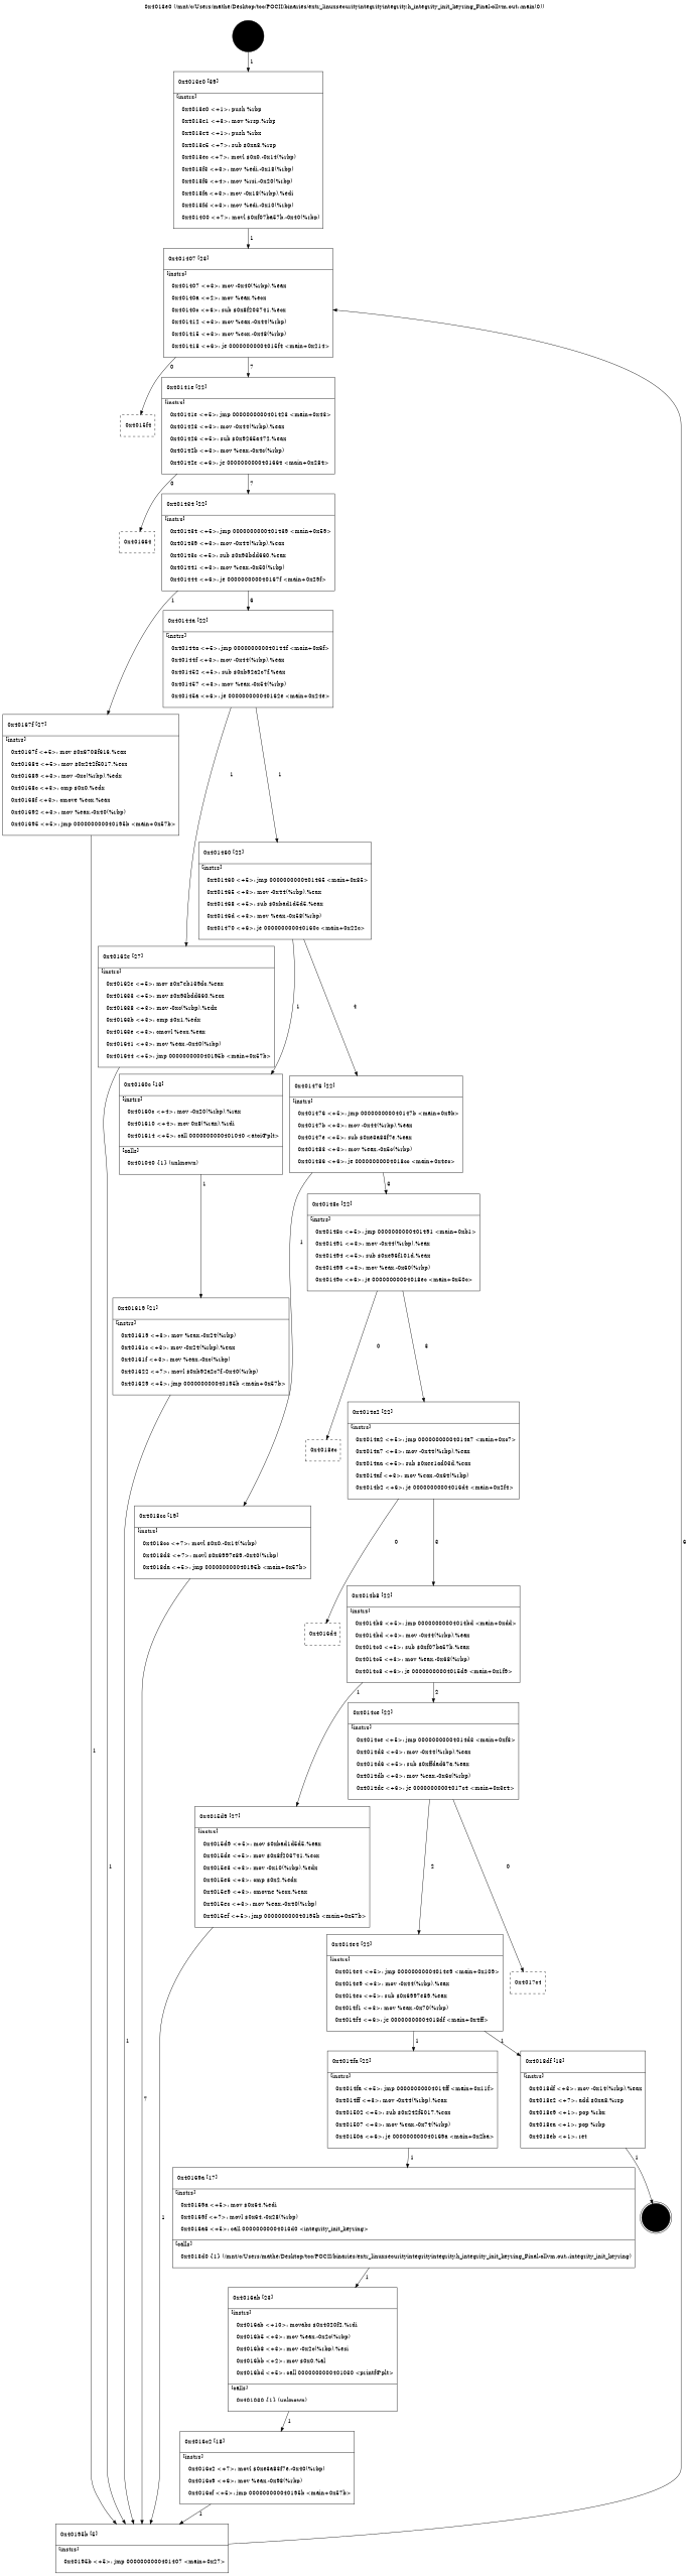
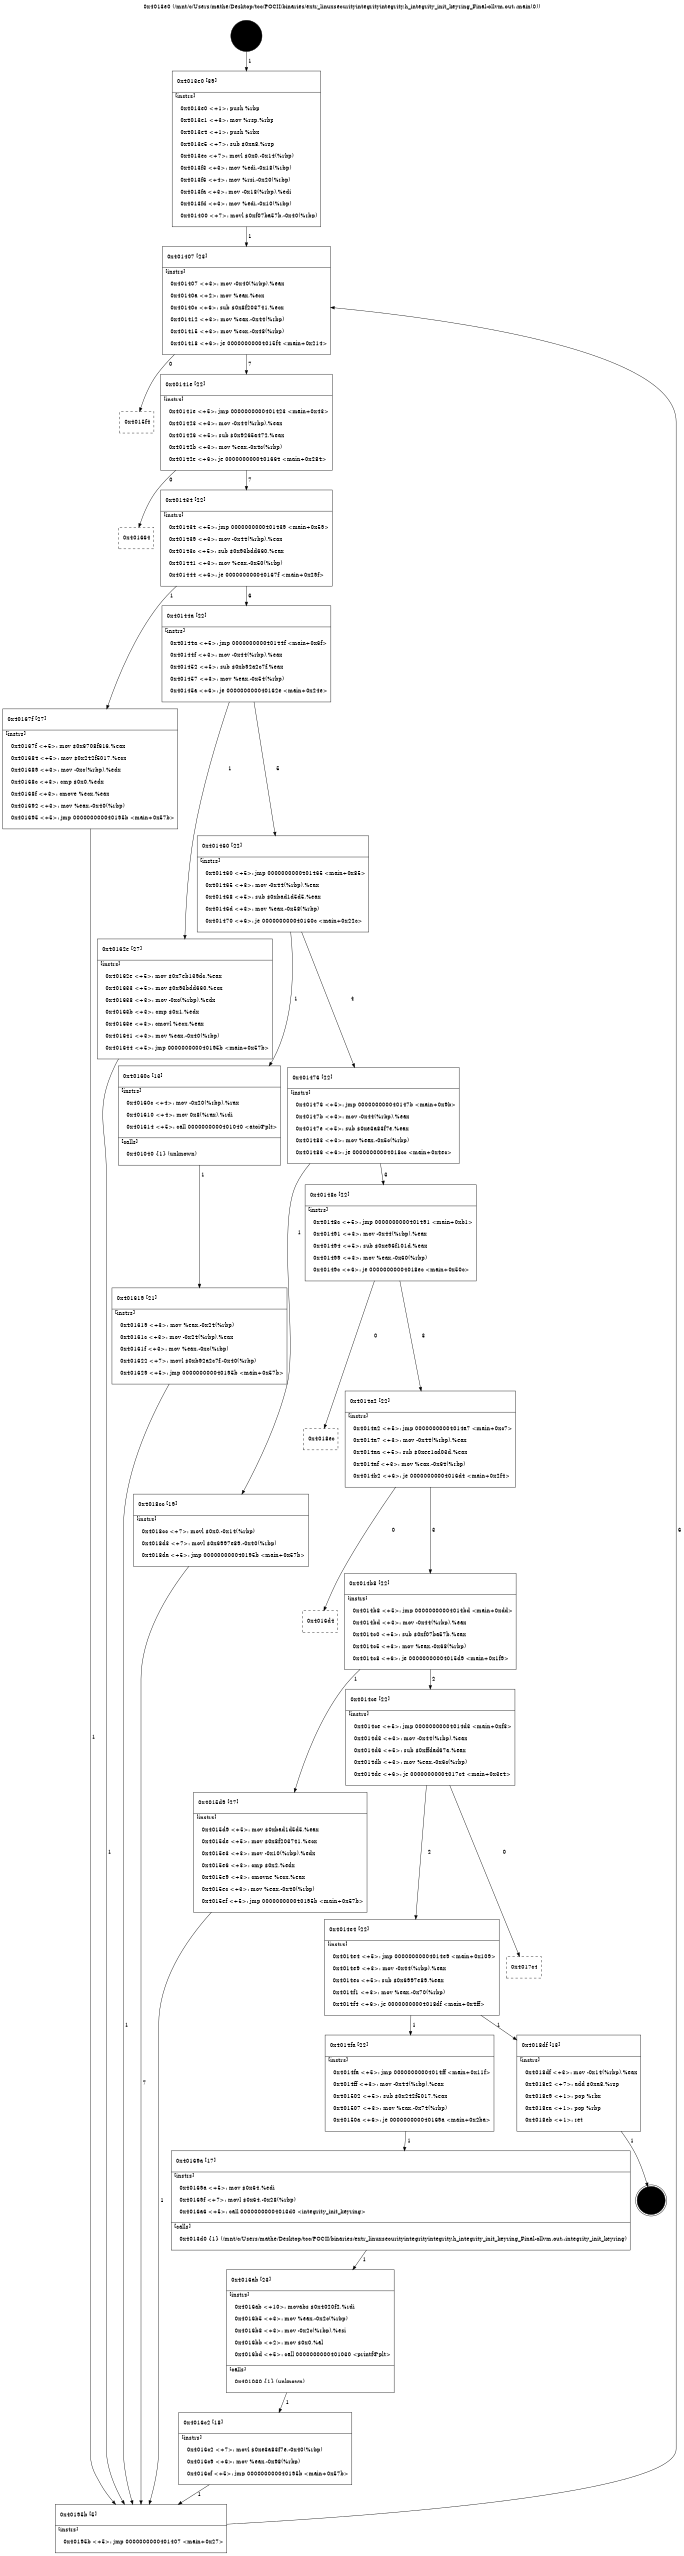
  digraph {
    label="0x4013e0 (/mnt/c/Users/mathe/Desktop/tcc/POCII/binaries/extr_linuxsecurityintegrityintegrity.h_integrity_init_keyring_Final-ollvm.out::main(0))"
    labelloc=t
    node [shape=record]
    Entry [fillcolor=black height=0.3 shape=circle style=filled width=0.3]
    n2 [label="{\n     0x4013e0 [39]\l\n     | [instrs]\l\n     &nbsp;&nbsp;0x4013e0 \<+1\>: push %rbp\l\n     &nbsp;&nbsp;0x4013e1 \<+3\>: mov %rsp,%rbp\l\n     &nbsp;&nbsp;0x4013e4 \<+1\>: push %rbx\l\n     &nbsp;&nbsp;0x4013e5 \<+7\>: sub $0xa8,%rsp\l\n     &nbsp;&nbsp;0x4013ec \<+7\>: movl $0x0,-0x14(%rbp)\l\n     &nbsp;&nbsp;0x4013f3 \<+3\>: mov %edi,-0x18(%rbp)\l\n     &nbsp;&nbsp;0x4013f6 \<+4\>: mov %rsi,-0x20(%rbp)\l\n     &nbsp;&nbsp;0x4013fa \<+3\>: mov -0x18(%rbp),%edi\l\n     &nbsp;&nbsp;0x4013fd \<+3\>: mov %edi,-0x10(%rbp)\l\n     &nbsp;&nbsp;0x401400 \<+7\>: movl $0xf07ba57b,-0x40(%rbp)\l\n  }"]
    n3 [label="{\n     0x401407 [23]\l\n     | [instrs]\l\n     &nbsp;&nbsp;0x401407 \<+3\>: mov -0x40(%rbp),%eax\l\n     &nbsp;&nbsp;0x40140a \<+2\>: mov %eax,%ecx\l\n     &nbsp;&nbsp;0x40140c \<+6\>: sub $0x8f203741,%ecx\l\n     &nbsp;&nbsp;0x401412 \<+3\>: mov %eax,-0x44(%rbp)\l\n     &nbsp;&nbsp;0x401415 \<+3\>: mov %ecx,-0x48(%rbp)\l\n     &nbsp;&nbsp;0x401418 \<+6\>: je 00000000004015f4 \<main+0x214\>\l\n  }"]
    n4 [label="{\n     0x4015f4\l\n  }" style=dashed]
    n5 [label="{\n     0x40141e [22]\l\n     | [instrs]\l\n     &nbsp;&nbsp;0x40141e \<+5\>: jmp 0000000000401423 \<main+0x43\>\l\n     &nbsp;&nbsp;0x401423 \<+3\>: mov -0x44(%rbp),%eax\l\n     &nbsp;&nbsp;0x401426 \<+5\>: sub $0x9265a472,%eax\l\n     &nbsp;&nbsp;0x40142b \<+3\>: mov %eax,-0x4c(%rbp)\l\n     &nbsp;&nbsp;0x40142e \<+6\>: je 0000000000401664 \<main+0x284\>\l\n  }"]
    n6 [label="{\n     0x401664\l\n  }" style=dashed]
    n7 [label="{\n     0x401434 [22]\l\n     | [instrs]\l\n     &nbsp;&nbsp;0x401434 \<+5\>: jmp 0000000000401439 \<main+0x59\>\l\n     &nbsp;&nbsp;0x401439 \<+3\>: mov -0x44(%rbp),%eax\l\n     &nbsp;&nbsp;0x40143c \<+5\>: sub $0x93bdd660,%eax\l\n     &nbsp;&nbsp;0x401441 \<+3\>: mov %eax,-0x50(%rbp)\l\n     &nbsp;&nbsp;0x401444 \<+6\>: je 000000000040167f \<main+0x29f\>\l\n  }"]
    n8 [label="{\n     0x40167f [27]\l\n     | [instrs]\l\n     &nbsp;&nbsp;0x40167f \<+5\>: mov $0x6708f616,%eax\l\n     &nbsp;&nbsp;0x401684 \<+5\>: mov $0x242f5017,%ecx\l\n     &nbsp;&nbsp;0x401689 \<+3\>: mov -0xc(%rbp),%edx\l\n     &nbsp;&nbsp;0x40168c \<+3\>: cmp $0x0,%edx\l\n     &nbsp;&nbsp;0x40168f \<+3\>: cmove %ecx,%eax\l\n     &nbsp;&nbsp;0x401692 \<+3\>: mov %eax,-0x40(%rbp)\l\n     &nbsp;&nbsp;0x401695 \<+5\>: jmp 000000000040195b \<main+0x57b\>\l\n  }"]
    n9 [label="{\n     0x40144a [22]\l\n     | [instrs]\l\n     &nbsp;&nbsp;0x40144a \<+5\>: jmp 000000000040144f \<main+0x6f\>\l\n     &nbsp;&nbsp;0x40144f \<+3\>: mov -0x44(%rbp),%eax\l\n     &nbsp;&nbsp;0x401452 \<+5\>: sub $0xb92a2c7f,%eax\l\n     &nbsp;&nbsp;0x401457 \<+3\>: mov %eax,-0x54(%rbp)\l\n     &nbsp;&nbsp;0x40145a \<+6\>: je 000000000040162e \<main+0x24e\>\l\n  }"]
    Exit [fillcolor=black height=0.3 peripheries=2 shape=circle style=filled width=0.3]
    n11 [label="{\n     0x40195b [5]\l\n     | [instrs]\l\n     &nbsp;&nbsp;0x40195b \<+5\>: jmp 0000000000401407 \<main+0x27\>\l\n  }"]
    n12 [label="{\n     0x40162e [27]\l\n     | [instrs]\l\n     &nbsp;&nbsp;0x40162e \<+5\>: mov $0x7eb139dc,%eax\l\n     &nbsp;&nbsp;0x401633 \<+5\>: mov $0x93bdd660,%ecx\l\n     &nbsp;&nbsp;0x401638 \<+3\>: mov -0xc(%rbp),%edx\l\n     &nbsp;&nbsp;0x40163b \<+3\>: cmp $0x1,%edx\l\n     &nbsp;&nbsp;0x40163e \<+3\>: cmovl %ecx,%eax\l\n     &nbsp;&nbsp;0x401641 \<+3\>: mov %eax,-0x40(%rbp)\l\n     &nbsp;&nbsp;0x401644 \<+5\>: jmp 000000000040195b \<main+0x57b\>\l\n  }"]
    n13 [label="{\n     0x401460 [22]\l\n     | [instrs]\l\n     &nbsp;&nbsp;0x401460 \<+5\>: jmp 0000000000401465 \<main+0x85\>\l\n     &nbsp;&nbsp;0x401465 \<+3\>: mov -0x44(%rbp),%eax\l\n     &nbsp;&nbsp;0x401468 \<+5\>: sub $0xbad1d5d5,%eax\l\n     &nbsp;&nbsp;0x40146d \<+3\>: mov %eax,-0x58(%rbp)\l\n     &nbsp;&nbsp;0x401470 \<+6\>: je 000000000040160c \<main+0x22c\>\l\n  }"]
    n14 [label="{\n     0x4016c2 [18]\l\n     | [instrs]\l\n     &nbsp;&nbsp;0x4016c2 \<+7\>: movl $0xe3a83f7e,-0x40(%rbp)\l\n     &nbsp;&nbsp;0x4016c9 \<+6\>: mov %eax,-0x98(%rbp)\l\n     &nbsp;&nbsp;0x4016cf \<+5\>: jmp 000000000040195b \<main+0x57b\>\l\n  }"]
    n15 [label="{\n     0x40160c [13]\l\n     | [instrs]\l\n     &nbsp;&nbsp;0x40160c \<+4\>: mov -0x20(%rbp),%rax\l\n     &nbsp;&nbsp;0x401610 \<+4\>: mov 0x8(%rax),%rdi\l\n     &nbsp;&nbsp;0x401614 \<+5\>: call 0000000000401040 \<atoi@plt\>\l\n     | [calls]\l\n     &nbsp;&nbsp;0x401040 \{1\} (unknown)\l\n  }"]
    n16 [label="{\n     0x401476 [22]\l\n     | [instrs]\l\n     &nbsp;&nbsp;0x401476 \<+5\>: jmp 000000000040147b \<main+0x9b\>\l\n     &nbsp;&nbsp;0x40147b \<+3\>: mov -0x44(%rbp),%eax\l\n     &nbsp;&nbsp;0x40147e \<+5\>: sub $0xe3a83f7e,%eax\l\n     &nbsp;&nbsp;0x401483 \<+3\>: mov %eax,-0x5c(%rbp)\l\n     &nbsp;&nbsp;0x401486 \<+6\>: je 00000000004018cc \<main+0x4ec\>\l\n  }"]
    n17 [label="{\n     0x4016ab [23]\l\n     | [instrs]\l\n     &nbsp;&nbsp;0x4016ab \<+10\>: movabs $0x4020f2,%rdi\l\n     &nbsp;&nbsp;0x4016b5 \<+3\>: mov %eax,-0x2c(%rbp)\l\n     &nbsp;&nbsp;0x4016b8 \<+3\>: mov -0x2c(%rbp),%esi\l\n     &nbsp;&nbsp;0x4016bb \<+2\>: mov $0x0,%al\l\n     &nbsp;&nbsp;0x4016bd \<+5\>: call 0000000000401030 \<printf@plt\>\l\n     | [calls]\l\n     &nbsp;&nbsp;0x401030 \{1\} (unknown)\l\n  }"]
    n18 [label="{\n     0x401619 [21]\l\n     | [instrs]\l\n     &nbsp;&nbsp;0x401619 \<+3\>: mov %eax,-0x24(%rbp)\l\n     &nbsp;&nbsp;0x40161c \<+3\>: mov -0x24(%rbp),%eax\l\n     &nbsp;&nbsp;0x40161f \<+3\>: mov %eax,-0xc(%rbp)\l\n     &nbsp;&nbsp;0x401622 \<+7\>: movl $0xb92a2c7f,-0x40(%rbp)\l\n     &nbsp;&nbsp;0x401629 \<+5\>: jmp 000000000040195b \<main+0x57b\>\l\n  }"]
    n19 [label="{\n     0x4018cc [19]\l\n     | [instrs]\l\n     &nbsp;&nbsp;0x4018cc \<+7\>: movl $0x0,-0x14(%rbp)\l\n     &nbsp;&nbsp;0x4018d3 \<+7\>: movl $0x6997e89,-0x40(%rbp)\l\n     &nbsp;&nbsp;0x4018da \<+5\>: jmp 000000000040195b \<main+0x57b\>\l\n  }"]
    n20 [label="{\n     0x40148c [22]\l\n     | [instrs]\l\n     &nbsp;&nbsp;0x40148c \<+5\>: jmp 0000000000401491 \<main+0xb1\>\l\n     &nbsp;&nbsp;0x401491 \<+3\>: mov -0x44(%rbp),%eax\l\n     &nbsp;&nbsp;0x401494 \<+5\>: sub $0xe96f101d,%eax\l\n     &nbsp;&nbsp;0x401499 \<+3\>: mov %eax,-0x60(%rbp)\l\n     &nbsp;&nbsp;0x40149c \<+6\>: je 00000000004018ec \<main+0x50c\>\l\n  }"]
    n21 [label="{\n     0x4018ec\l\n  }" style=dashed]
    n22 [label="{\n     0x4014a2 [22]\l\n     | [instrs]\l\n     &nbsp;&nbsp;0x4014a2 \<+5\>: jmp 00000000004014a7 \<main+0xc7\>\l\n     &nbsp;&nbsp;0x4014a7 \<+3\>: mov -0x44(%rbp),%eax\l\n     &nbsp;&nbsp;0x4014aa \<+5\>: sub $0xee1ad03d,%eax\l\n     &nbsp;&nbsp;0x4014af \<+3\>: mov %eax,-0x64(%rbp)\l\n     &nbsp;&nbsp;0x4014b2 \<+6\>: je 00000000004016d4 \<main+0x2f4\>\l\n  }"]
    n23 [label="{\n     0x40169a [17]\l\n     | [instrs]\l\n     &nbsp;&nbsp;0x40169a \<+5\>: mov $0x64,%edi\l\n     &nbsp;&nbsp;0x40169f \<+7\>: movl $0x64,-0x28(%rbp)\l\n     &nbsp;&nbsp;0x4016a6 \<+5\>: call 00000000004013d0 \<integrity_init_keyring\>\l\n     | [calls]\l\n     &nbsp;&nbsp;0x4013d0 \{1\} (/mnt/c/Users/mathe/Desktop/tcc/POCII/binaries/extr_linuxsecurityintegrityintegrity.h_integrity_init_keyring_Final-ollvm.out::integrity_init_keyring)\l\n  }"]
    n24 [label="{\n     0x4016d4\l\n  }" style=dashed]
    n25 [label="{\n     0x4014b8 [22]\l\n     | [instrs]\l\n     &nbsp;&nbsp;0x4014b8 \<+5\>: jmp 00000000004014bd \<main+0xdd\>\l\n     &nbsp;&nbsp;0x4014bd \<+3\>: mov -0x44(%rbp),%eax\l\n     &nbsp;&nbsp;0x4014c0 \<+5\>: sub $0xf07ba57b,%eax\l\n     &nbsp;&nbsp;0x4014c5 \<+3\>: mov %eax,-0x68(%rbp)\l\n     &nbsp;&nbsp;0x4014c8 \<+6\>: je 00000000004015d9 \<main+0x1f9\>\l\n  }"]
    n26 [label="{\n     0x4014fa [22]\l\n     | [instrs]\l\n     &nbsp;&nbsp;0x4014fa \<+5\>: jmp 00000000004014ff \<main+0x11f\>\l\n     &nbsp;&nbsp;0x4014ff \<+3\>: mov -0x44(%rbp),%eax\l\n     &nbsp;&nbsp;0x401502 \<+5\>: sub $0x242f5017,%eax\l\n     &nbsp;&nbsp;0x401507 \<+3\>: mov %eax,-0x74(%rbp)\l\n     &nbsp;&nbsp;0x40150a \<+6\>: je 000000000040169a \<main+0x2ba\>\l\n  }"]
    n27 [label="{\n     0x4015d9 [27]\l\n     | [instrs]\l\n     &nbsp;&nbsp;0x4015d9 \<+5\>: mov $0xbad1d5d5,%eax\l\n     &nbsp;&nbsp;0x4015de \<+5\>: mov $0x8f203741,%ecx\l\n     &nbsp;&nbsp;0x4015e3 \<+3\>: mov -0x10(%rbp),%edx\l\n     &nbsp;&nbsp;0x4015e6 \<+3\>: cmp $0x2,%edx\l\n     &nbsp;&nbsp;0x4015e9 \<+3\>: cmovne %ecx,%eax\l\n     &nbsp;&nbsp;0x4015ec \<+3\>: mov %eax,-0x40(%rbp)\l\n     &nbsp;&nbsp;0x4015ef \<+5\>: jmp 000000000040195b \<main+0x57b\>\l\n  }"]
    n28 [label="{\n     0x4014ce [22]\l\n     | [instrs]\l\n     &nbsp;&nbsp;0x4014ce \<+5\>: jmp 00000000004014d3 \<main+0xf3\>\l\n     &nbsp;&nbsp;0x4014d3 \<+3\>: mov -0x44(%rbp),%eax\l\n     &nbsp;&nbsp;0x4014d6 \<+5\>: sub $0xffdad67a,%eax\l\n     &nbsp;&nbsp;0x4014db \<+3\>: mov %eax,-0x6c(%rbp)\l\n     &nbsp;&nbsp;0x4014de \<+6\>: je 00000000004017c4 \<main+0x3e4\>\l\n  }"]
    n29 [label="{\n     0x4018df [13]\l\n     | [instrs]\l\n     &nbsp;&nbsp;0x4018df \<+3\>: mov -0x14(%rbp),%eax\l\n     &nbsp;&nbsp;0x4018e2 \<+7\>: add $0xa8,%rsp\l\n     &nbsp;&nbsp;0x4018e9 \<+1\>: pop %rbx\l\n     &nbsp;&nbsp;0x4018ea \<+1\>: pop %rbp\l\n     &nbsp;&nbsp;0x4018eb \<+1\>: ret\l\n  }"]
    n30 [label="{\n     0x4014e4 [22]\l\n     | [instrs]\l\n     &nbsp;&nbsp;0x4014e4 \<+5\>: jmp 00000000004014e9 \<main+0x109\>\l\n     &nbsp;&nbsp;0x4014e9 \<+3\>: mov -0x44(%rbp),%eax\l\n     &nbsp;&nbsp;0x4014ec \<+5\>: sub $0x6997e89,%eax\l\n     &nbsp;&nbsp;0x4014f1 \<+3\>: mov %eax,-0x70(%rbp)\l\n     &nbsp;&nbsp;0x4014f4 \<+6\>: je 00000000004018df \<main+0x4ff\>\l\n  }"]
    n31 [label="{\n     0x4017c4\l\n  }" style=dashed]
    Entry -> n2 [label=" 1"]
    n2 -> n3 [label=" 1"]
    n3 -> n4 [label=" 0"]
    n3 -> n5 [label=" 7"]
    n5 -> n6 [label=" 0"]
    n5 -> n7 [label=" 7"]
    n7 -> n8 [label=" 1"]
    n7 -> n9 [label=" 6"]
    n8 -> n11 [label=" 1"]
    n9 -> n12 [label=" 1"]
-   n9 -> n13 [label=" 1"]
+   n9 -> n13 [label=" 5"]
    n11 -> n3 [label=" 6"]
    n12 -> n11 [label=" 1"]
    n13 -> n15 [label=" 1"]
    n13 -> n16 [label=" 4"]
    n14 -> n11 [label=" 1"]
    n15 -> n18 [label=" 1"]
    n16 -> n19 [label=" 1"]
    n16 -> n20 [label=" 3"]
    n17 -> n14 [label=" 1"]
    n18 -> n11 [label=" 1"]
    n19 -> n11 [label=" 7"]
    n20 -> n21 [label=" 0"]
    n20 -> n22 [label=" 3"]
    n22 -> n24 [label=" 0"]
    n22 -> n25 [label=" 3"]
    n23 -> n17 [label=" 1"]
    n25 -> n27 [label=" 1"]
    n25 -> n28 [label=" 2"]
    n26 -> n23 [label=" 1"]
    n27 -> n11 [label=" 1"]
    n28 -> n30 [label=" 2"]
    n28 -> n31 [label=" 0"]
    n29 -> Exit [label=" 1"]
    n30 -> n26 [label=" 1"]
    n30 -> n29 [label=" 1"]
  }
